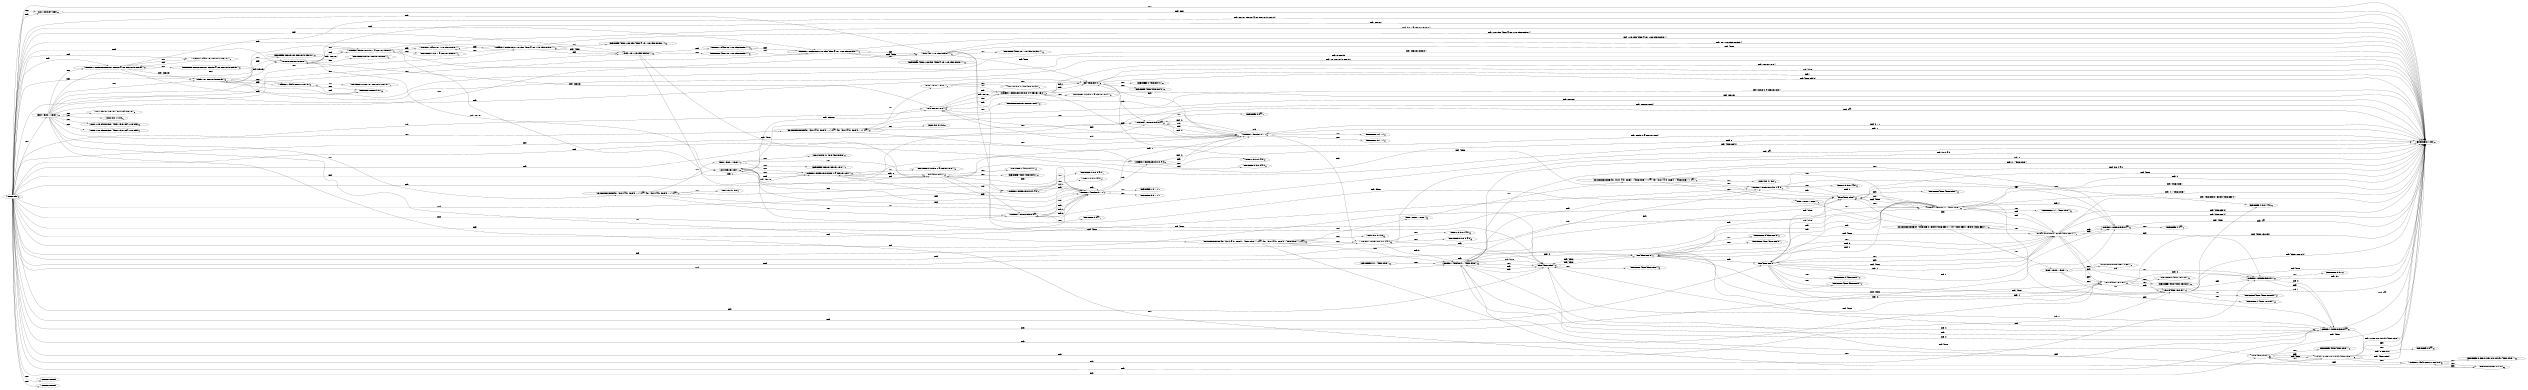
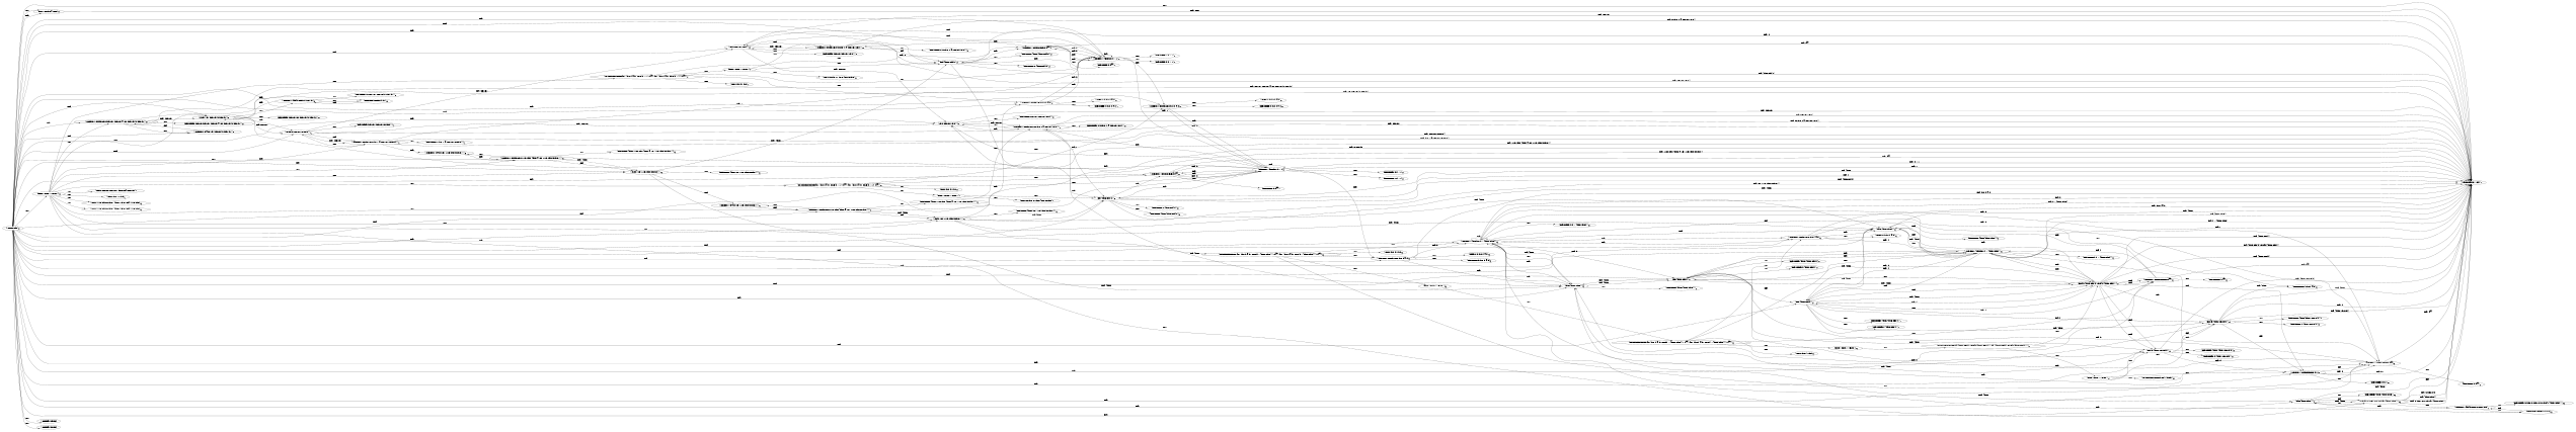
  digraph {
    fontname="DejaVu Sans Mono"
    rankdir=LR
    node [fontname="DejaVu Sans Mono"]
    edge [fontname="DejaVu Sans Mono"]
    n1 [label=<(METHOD,main)<SUB>12</SUB>>]
    n2 [label=<(PARAM,String[] args)<SUB>12</SUB>>]
    n3 [label=<(BLOCK,&lt;empty&gt;,&lt;empty&gt;)<SUB>12</SUB>>]
    n4 [label=<(&lt;operator&gt;.assignment,Scanner scanner = new Scanner(System.in))<SUB>13</SUB>>]
    n5 [label=<(&lt;operator&gt;.alloc,new Scanner(System.in))<SUB>13</SUB>>]
    n6 [label=<(&lt;init&gt;,new Scanner(System.in))<SUB>13</SUB>>]
    n7 [label=<(nextInt,scanner.nextInt())<SUB>14</SUB>>]
    n8 [label=<(&lt;operator&gt;.assignment,ArrayList list1 = new ArrayList&lt;String&gt;())<SUB>15</SUB>>]
    n9 [label=<(&lt;init&gt;,new ArrayList&lt;String&gt;())<SUB>15</SUB>>]
    n10 [label=<(&lt;operator&gt;.assignment,ArrayList list2 = new ArrayList&lt;String&gt;())<SUB>16</SUB>>]
    n11 [label=<(&lt;init&gt;,new ArrayList&lt;String&gt;())<SUB>16</SUB>>]
    n12 [label=<(&lt;operator&gt;.assignment,int i = 0)<SUB>17</SUB>>]
    n13 [label=<(&lt;operator&gt;.lessThan,i &lt; n)<SUB>17</SUB>>]
    n14 [label=<(&lt;operator&gt;.postIncrement,i++)<SUB>17</SUB>>]
    n15 [label=<(next,scanner.next())<SUB>18</SUB>>]
    n16 [label=<(add,list1.add(s))<SUB>19</SUB>>]
    n17 [label=<(&lt;operator&gt;.assignment,int i = 0)<SUB>21</SUB>>]
    n18 [label=<(&lt;operator&gt;.lessThan,i &lt; n)<SUB>21</SUB>>]
    n19 [label=<(&lt;operator&gt;.postIncrement,i++)<SUB>21</SUB>>]
    n20 [label=<(next,scanner.next())<SUB>22</SUB>>]
    n21 [label=<(add,list2.add(s))<SUB>23</SUB>>]
    n22 [label=<(&lt;operator&gt;.assignment,int i = 0)<SUB>25</SUB>>]
    n23 [label=<(&lt;operator&gt;.lessThan,i &lt; list1.size())<SUB>25</SUB>>]
    n24 [label=<(size,list1.size())<SUB>25</SUB>>]
    n25 [label=<(&lt;operator&gt;.postIncrement,i++)<SUB>25</SUB>>]
    n26 [label=<(&lt;operator&gt;.assignment,int j = 0)<SUB>26</SUB>>]
    n27 [label=<(&lt;operator&gt;.lessThan,j &lt; list2.size())<SUB>26</SUB>>]
    n28 [label=<(size,list2.size())<SUB>26</SUB>>]
    n29 [label=<(&lt;operator&gt;.postIncrement,j++)<SUB>26</SUB>>]
    n30 [label=<(get,list1.get(i))<SUB>27</SUB>>]
    n31 [label=<(get,list2.get(j))<SUB>27</SUB>>]
    n32 [label=<(remove,list1.remove(i))<SUB>28</SUB>>]
    n33 [label=<(remove,list2.remove(j))<SUB>29</SUB>>]
    n34 [label=<(&lt;operator&gt;.postDecrement,i--)<SUB>30</SUB>>]
    n35 [label=<(size,list1.size())<SUB>35</SUB>>]
    n36 [label=<(MODIFIER,PUBLIC)>]
    n37 [label=<(MODIFIER,STATIC)>]
    n38 [label=<(METHOD_RETURN,void)<SUB>12</SUB>>]
    n39 [label=<(LOCAL,Scanner scanner: java.util.Scanner)<SUB>13</SUB>>]
    n40 [label=<(LOCAL,int n: int)<SUB>14</SUB>>]
    n41 [label=<(&lt;operator&gt;.assignment,int n = scanner.nextInt())<SUB>14</SUB>>]
    n42 [label=<(LOCAL,ArrayList&lt;String&gt; list1: java.util.ArrayList)<SUB>15</SUB>>]
    n43 [label=<(LOCAL,ArrayList&lt;String&gt; list2: java.util.ArrayList)<SUB>16</SUB>>]
    n44 [label=<(CONTROL_STRUCTURE,for (int i = 0; Some(i &lt; n); i++),for (int i = 0; Some(i &lt; n); i++))<SUB>17</SUB>>]
    n45 [label=<(CONTROL_STRUCTURE,for (int i = 0; Some(i &lt; n); i++),for (int i = 0; Some(i &lt; n); i++))<SUB>21</SUB>>]
    n46 [label=<(CONTROL_STRUCTURE,for (int i = 0; Some(i &lt; list1.size()); i++),for (int i = 0; Some(i &lt; list1.size()); i++))<SUB>25</SUB>>]
    n47 [label=<(println,System.out.println(list1.size()))<SUB>35</SUB>>]
    n48 [label=<(IDENTIFIER,scanner,Scanner scanner = new Scanner(System.in))<SUB>13</SUB>>]
    n49 [label=<(FIELD_IDENTIFIER,in,in)<SUB>13</SUB>>]
    n50 [label=<(IDENTIFIER,scanner,new Scanner(System.in))<SUB>13</SUB>>]
    n51 [label=<(&lt;operator&gt;.fieldAccess,System.in)<SUB>13</SUB>>]
    n52 [label=<(IDENTIFIER,scanner,scanner.nextInt())<SUB>14</SUB>>]
    n53 [label=<(&lt;operator&gt;.alloc,new ArrayList&lt;String&gt;())<SUB>15</SUB>>]
    n54 [label=<(IDENTIFIER,list1,ArrayList list1 = new ArrayList&lt;String&gt;())<SUB>15</SUB>>]
    n55 [label=<(IDENTIFIER,list1,new ArrayList&lt;String&gt;())<SUB>15</SUB>>]
    n56 [label=<(&lt;operator&gt;.alloc,new ArrayList&lt;String&gt;())<SUB>16</SUB>>]
    n57 [label=<(IDENTIFIER,list2,ArrayList list2 = new ArrayList&lt;String&gt;())<SUB>16</SUB>>]
    n58 [label=<(IDENTIFIER,list2,new ArrayList&lt;String&gt;())<SUB>16</SUB>>]
    n59 [label=<(IDENTIFIER,i,int i = 0)<SUB>17</SUB>>]
    n60 [label=<(LITERAL,0,int i = 0)<SUB>17</SUB>>]
    n61 [label=<(IDENTIFIER,i,i &lt; n)<SUB>17</SUB>>]
    n62 [label=<(IDENTIFIER,n,i &lt; n)<SUB>17</SUB>>]
    n63 [label=<(&lt;operator&gt;.assignment,String s = scanner.next())<SUB>18</SUB>>]
    n64 [label=<(IDENTIFIER,i,i++)<SUB>17</SUB>>]
    n65 [label=<(IDENTIFIER,scanner,scanner.next())<SUB>18</SUB>>]
    n66 [label=<(IDENTIFIER,list1,list1.add(s))<SUB>19</SUB>>]
    n67 [label=<(IDENTIFIER,s,list1.add(s))<SUB>19</SUB>>]
    n68 [label=<(IDENTIFIER,i,int i = 0)<SUB>21</SUB>>]
    n69 [label=<(LITERAL,0,int i = 0)<SUB>21</SUB>>]
    n70 [label=<(IDENTIFIER,i,i &lt; n)<SUB>21</SUB>>]
    n71 [label=<(IDENTIFIER,n,i &lt; n)<SUB>21</SUB>>]
    n72 [label=<(&lt;operator&gt;.assignment,String s = scanner.next())<SUB>22</SUB>>]
    n73 [label=<(IDENTIFIER,i,i++)<SUB>21</SUB>>]
    n74 [label=<(IDENTIFIER,scanner,scanner.next())<SUB>22</SUB>>]
    n75 [label=<(IDENTIFIER,list2,list2.add(s))<SUB>23</SUB>>]
    n76 [label=<(IDENTIFIER,s,list2.add(s))<SUB>23</SUB>>]
    n77 [label=<(IDENTIFIER,i,int i = 0)<SUB>25</SUB>>]
    n78 [label=<(LITERAL,0,int i = 0)<SUB>25</SUB>>]
    n79 [label=<(IDENTIFIER,i,i &lt; list1.size())<SUB>25</SUB>>]
    n80 [label=<(FIELD_IDENTIFIER,out,out)<SUB>35</SUB>>]
    n81 [label=<(IDENTIFIER,list1,list1.size())<SUB>25</SUB>>]
    n82 [label=<(IDENTIFIER,i,i++)<SUB>25</SUB>>]
    n83 [label=<(IDENTIFIER,j,int j = 0)<SUB>26</SUB>>]
    n84 [label=<(LITERAL,0,int j = 0)<SUB>26</SUB>>]
    n85 [label=<(IDENTIFIER,j,j &lt; list2.size())<SUB>26</SUB>>]
    n86 [label=<(equals,list1.get(i).equals(list2.get(j)))<SUB>27</SUB>>]
    n87 [label=<(IDENTIFIER,list2,list2.size())<SUB>26</SUB>>]
    n88 [label=<(IDENTIFIER,j,j++)<SUB>26</SUB>>]
    n89 [label=<(IDENTIFIER,list1,list1.get(i))<SUB>27</SUB>>]
    n90 [label=<(IDENTIFIER,i,list1.get(i))<SUB>27</SUB>>]
    n91 [label=<(IDENTIFIER,list2,list2.get(j))<SUB>27</SUB>>]
    n92 [label=<(IDENTIFIER,j,list2.get(j))<SUB>27</SUB>>]
    n93 [label=<(IDENTIFIER,list1,list1.remove(i))<SUB>28</SUB>>]
    n94 [label=<(IDENTIFIER,i,list1.remove(i))<SUB>28</SUB>>]
    n95 [label=<(IDENTIFIER,list2,list2.remove(j))<SUB>29</SUB>>]
    n96 [label=<(IDENTIFIER,j,list2.remove(j))<SUB>29</SUB>>]
    n97 [label=<(IDENTIFIER,i,i--)<SUB>30</SUB>>]
    n98 [label=<(IDENTIFIER,list1,list1.size())<SUB>35</SUB>>]
    n99 [label=<(IDENTIFIER,n,int n = scanner.nextInt())<SUB>14</SUB>>]
    n100 [label=<(LOCAL,int i: int)<SUB>17</SUB>>]
    n101 [label=<(BLOCK,&lt;empty&gt;,&lt;empty&gt;)<SUB>17</SUB>>]
    n102 [label=<(LOCAL,int i: int)<SUB>21</SUB>>]
    n103 [label=<(BLOCK,&lt;empty&gt;,&lt;empty&gt;)<SUB>21</SUB>>]
    n104 [label=<(LOCAL,int i: int)<SUB>25</SUB>>]
    n105 [label=<(BLOCK,&lt;empty&gt;,&lt;empty&gt;)<SUB>25</SUB>>]
    n106 [label=<(&lt;operator&gt;.fieldAccess,System.out)<SUB>35</SUB>>]
    n107 [label=<(IDENTIFIER,System,new Scanner(System.in))<SUB>13</SUB>>]
    n108 [label=<(LOCAL,String s: java.lang.String)<SUB>18</SUB>>]
    n109 [label=<(IDENTIFIER,s,String s = scanner.next())<SUB>18</SUB>>]
    n110 [label=<(LOCAL,String s: java.lang.String)<SUB>22</SUB>>]
    n111 [label=<(IDENTIFIER,s,String s = scanner.next())<SUB>22</SUB>>]
    n112 [label=<(CONTROL_STRUCTURE,for (int j = 0; Some(j &lt; list2.size()); j++),for (int j = 0; Some(j &lt; list2.size()); j++))<SUB>26</SUB>>]
    n113 [label=<(LOCAL,int j: int)<SUB>26</SUB>>]
    n114 [label=<(BLOCK,&lt;empty&gt;,&lt;empty&gt;)<SUB>26</SUB>>]
    n115 [label=<(CONTROL_STRUCTURE,if (list1.get(i).equals(list2.get(j))),if (list1.get(i).equals(list2.get(j))))<SUB>27</SUB>>]
    n116 [label=<(BLOCK,&lt;empty&gt;,&lt;empty&gt;)<SUB>27</SUB>>]
    n117 [label=<(CONTROL_STRUCTURE,break;,break;)<SUB>31</SUB>>]
    n118 [label=<(IDENTIFIER,System,System.out.println(list1.size()))<SUB>35</SUB>>]
    n1 -> n2 [label="AST: "]
    n1 -> n2 [label="DDG: "]
    n1 -> n3 [label="AST: "]
    n1 -> n4 [label="DDG: "]
    n1 -> n5 [label="CFG: "]
    n1 -> n6 [label="DDG: "]
    n1 -> n7 [label="DDG: "]
    n1 -> n8 [label="DDG: "]
    n1 -> n9 [label="DDG: "]
    n1 -> n10 [label="DDG: "]
    n1 -> n11 [label="DDG: "]
    n1 -> n12 [label="DDG: "]
    n1 -> n13 [label="DDG: "]
    n1 -> n14 [label="DDG: "]
    n1 -> n15 [label="DDG: "]
    n1 -> n16 [label="DDG: "]
    n1 -> n17 [label="DDG: "]
    n1 -> n18 [label="DDG: "]
    n1 -> n19 [label="DDG: "]
    n1 -> n20 [label="DDG: "]
    n1 -> n21 [label="DDG: "]
    n1 -> n22 [label="DDG: "]
    n1 -> n23 [label="DDG: "]
    n1 -> n24 [label="DDG: "]
    n1 -> n25 [label="DDG: "]
    n1 -> n26 [label="DDG: "]
    n1 -> n27 [label="DDG: "]
    n1 -> n28 [label="DDG: "]
    n1 -> n29 [label="DDG: "]
    n1 -> n30 [label="DDG: "]
    n1 -> n31 [label="DDG: "]
    n1 -> n32 [label="DDG: "]
    n1 -> n33 [label="DDG: "]
    n1 -> n34 [label="DDG: "]
    n1 -> n35 [label="DDG: "]
    n1 -> n36 [label="AST: "]
    n1 -> n37 [label="AST: "]
    n1 -> n38 [label="AST: "]
    n2 -> n38 [label="DDG: args"]
    n3 -> n4 [label="AST: "]
    n3 -> n6 [label="AST: "]
    n3 -> n8 [label="AST: "]
    n3 -> n9 [label="AST: "]
    n3 -> n10 [label="AST: "]
    n3 -> n11 [label="AST: "]
    n3 -> n39 [label="AST: "]
    n3 -> n40 [label="AST: "]
    n3 -> n41 [label="AST: "]
    n3 -> n42 [label="AST: "]
    n3 -> n43 [label="AST: "]
    n3 -> n44 [label="AST: "]
    n3 -> n45 [label="AST: "]
    n3 -> n46 [label="AST: "]
    n3 -> n47 [label="AST: "]
    n4 -> n5 [label="AST: "]
    n4 -> n6 [label="DDG: scanner"]
    n4 -> n38 [label="DDG: Scanner scanner = new Scanner(System.in)"]
    n4 -> n48 [label="AST: "]
    n4 -> n49 [label="CFG: "]
    n5 -> n4 [label="CFG: "]
    n6 -> n7 [label="CFG: "]
    n6 -> n7 [label="DDG: scanner"]
    n6 -> n38 [label="DDG: System.in"]
    n6 -> n38 [label="DDG: new Scanner(System.in)"]
    n6 -> n50 [label="AST: "]
    n6 -> n51 [label="AST: "]
    n7 -> n15 [label="DDG: scanner"]
    n7 -> n20 [label="DDG: scanner"]
    n7 -> n38 [label="DDG: scanner"]
    n7 -> n41 [label="CFG: "]
    n7 -> n41 [label="DDG: scanner"]
    n7 -> n52 [label="AST: "]
    n8 -> n9 [label="CFG: "]
    n8 -> n9 [label="DDG: list1"]
    n8 -> n38 [label="DDG: ArrayList list1 = new ArrayList&lt;String&gt;()"]
    n8 -> n53 [label="AST: "]
    n8 -> n54 [label="AST: "]
    n9 -> n16 [label="DDG: list1"]
    n9 -> n24 [label="DDG: list1"]
    n9 -> n55 [label="AST: "]
    n9 -> n56 [label="CFG: "]
    n10 -> n11 [label="CFG: "]
    n10 -> n11 [label="DDG: list2"]
    n10 -> n38 [label="DDG: ArrayList list2 = new ArrayList&lt;String&gt;()"]
    n10 -> n56 [label="AST: "]
    n10 -> n57 [label="AST: "]
    n11 -> n12 [label="CFG: "]
    n11 -> n21 [label="DDG: list2"]
    n11 -> n28 [label="DDG: list2"]
    n11 -> n38 [label="DDG: list2"]
    n11 -> n38 [label="DDG: new ArrayList&lt;String&gt;()"]
    n11 -> n58 [label="AST: "]
    n12 -> n13 [label="CFG: "]
    n12 -> n13 [label="DDG: i"]
    n12 -> n59 [label="AST: "]
    n12 -> n60 [label="AST: "]
    n13 -> n13 [label="CDG: "]
    n13 -> n14 [label="DDG: i"]
    n13 -> n14 [label="CDG: "]
    n13 -> n15 [label="CFG: "]
    n13 -> n15 [label="CDG: "]
    n13 -> n16 [label="CDG: "]
    n13 -> n17 [label="CFG: "]
    n13 -> n18 [label="DDG: n"]
    n13 -> n61 [label="AST: "]
    n13 -> n62 [label="AST: "]
    n13 -> n63 [label="CDG: "]
    n14 -> n13 [label="CFG: "]
    n14 -> n13 [label="DDG: i"]
    n14 -> n38 [label="DDG: i++"]
    n14 -> n64 [label="AST: "]
    n15 -> n20 [label="DDG: scanner"]
    n15 -> n38 [label="DDG: scanner"]
    n15 -> n63 [label="CFG: "]
    n15 -> n63 [label="DDG: scanner"]
    n15 -> n65 [label="AST: "]
    n16 -> n14 [label="CFG: "]
    n16 -> n24 [label="DDG: list1"]
    n16 -> n38 [label="DDG: s"]
    n16 -> n38 [label="DDG: list1.add(s)"]
    n16 -> n66 [label="AST: "]
    n16 -> n67 [label="AST: "]
    n17 -> n18 [label="CFG: "]
    n17 -> n18 [label="DDG: i"]
    n17 -> n68 [label="AST: "]
    n17 -> n69 [label="AST: "]
    n18 -> n18 [label="CDG: "]
    n18 -> n19 [label="DDG: i"]
    n18 -> n19 [label="CDG: "]
    n18 -> n20 [label="CFG: "]
    n18 -> n20 [label="CDG: "]
    n18 -> n21 [label="CDG: "]
    n18 -> n22 [label="CFG: "]
    n18 -> n38 [label="DDG: n"]
    n18 -> n38 [label="DDG: i &lt; n"]
    n18 -> n70 [label="AST: "]
    n18 -> n71 [label="AST: "]
    n18 -> n72 [label="CDG: "]
    n19 -> n18 [label="CFG: "]
    n19 -> n18 [label="DDG: i"]
    n19 -> n38 [label="DDG: i++"]
    n19 -> n73 [label="AST: "]
    n20 -> n38 [label="DDG: scanner"]
    n20 -> n72 [label="CFG: "]
    n20 -> n72 [label="DDG: scanner"]
    n20 -> n74 [label="AST: "]
    n21 -> n19 [label="CFG: "]
    n21 -> n28 [label="DDG: list2"]
    n21 -> n38 [label="DDG: list2"]
    n21 -> n38 [label="DDG: s"]
    n21 -> n38 [label="DDG: list2.add(s)"]
    n21 -> n75 [label="AST: "]
    n21 -> n76 [label="AST: "]
    n22 -> n23 [label="DDG: i"]
    n22 -> n24 [label="CFG: "]
    n22 -> n38 [label="DDG: int i = 0"]
    n22 -> n77 [label="AST: "]
    n22 -> n78 [label="AST: "]
    n23 -> n23 [label="CDG: "]
    n23 -> n24 [label="AST: "]
    n23 -> n24 [label="CDG: "]
    n23 -> n25 [label="DDG: i"]
    n23 -> n25 [label="CDG: "]
    n23 -> n26 [label="CFG: "]
    n23 -> n26 [label="CDG: "]
    n23 -> n27 [label="CDG: "]
    n23 -> n28 [label="CDG: "]
    n23 -> n30 [label="DDG: i"]
    n23 -> n38 [label="DDG: i"]
    n23 -> n38 [label="DDG: i &lt; list1.size()"]
-   n79 -> n23 [label="AST: "]
+   n23 -> n79 [label="AST: "]
    n23 -> n80 [label="CFG: "]
    n24 -> n23 [label="CFG: "]
    n24 -> n23 [label="DDG: list1"]
    n24 -> n30 [label="DDG: list1"]
    n24 -> n35 [label="DDG: list1"]
    n24 -> n81 [label="AST: "]
    n25 -> n23 [label="DDG: i"]
    n25 -> n24 [label="CFG: "]
    n25 -> n38 [label="DDG: i++"]
    n25 -> n82 [label="AST: "]
    n26 -> n27 [label="DDG: j"]
    n26 -> n28 [label="CFG: "]
    n26 -> n38 [label="DDG: int j = 0"]
    n26 -> n83 [label="AST: "]
    n26 -> n84 [label="AST: "]
    n27 -> n25 [label="CFG: "]
    n27 -> n28 [label="AST: "]
    n27 -> n30 [label="CFG: "]
    n27 -> n30 [label="CDG: "]
    n27 -> n31 [label="DDG: j"]
    n27 -> n31 [label="CDG: "]
    n27 -> n38 [label="DDG: j"]
    n27 -> n38 [label="DDG: list2.size()"]
    n27 -> n38 [label="DDG: j &lt; list2.size()"]
    n27 -> n85 [label="AST: "]
    n27 -> n86 [label="CDG: "]
    n28 -> n27 [label="CFG: "]
    n28 -> n27 [label="DDG: list2"]
    n28 -> n31 [label="DDG: list2"]
    n28 -> n38 [label="DDG: list2"]
    n28 -> n87 [label="CDG: "]
    n29 -> n27 [label="DDG: j"]
    n29 -> n28 [label="CFG: "]
    n29 -> n38 [label="DDG: j++"]
    n29 -> n88 [label="AST: "]
    n30 -> n24 [label="DDG: list1"]
    n30 -> n25 [label="DDG: i"]
    n30 -> n31 [label="CFG: "]
    n30 -> n32 [label="DDG: list1"]
    n30 -> n32 [label="DDG: i"]
    n30 -> n86 [label="DDG: list1"]
    n30 -> n86 [label="DDG: i"]
    n30 -> n89 [label="AST: "]
    n30 -> n90 [label="AST: "]
    n31 -> n28 [label="DDG: list2"]
    n31 -> n29 [label="DDG: j"]
    n31 -> n33 [label="DDG: list2"]
    n31 -> n33 [label="DDG: j"]
    n31 -> n86 [label="CFG: "]
    n31 -> n86 [label="DDG: list2"]
    n31 -> n86 [label="DDG: j"]
    n31 -> n91 [label="AST: "]
    n31 -> n92 [label="AST: "]
    n32 -> n24 [label="DDG: list1"]
    n32 -> n33 [label="CFG: "]
    n32 -> n34 [label="DDG: i"]
    n32 -> n38 [label="DDG: list1.remove(i)"]
    n32 -> n93 [label="AST: "]
    n32 -> n94 [label="AST: "]
    n33 -> n34 [label="CFG: "]
    n33 -> n38 [label="DDG: list2"]
    n33 -> n38 [label="DDG: j"]
    n33 -> n38 [label="DDG: list2.remove(j)"]
    n33 -> n83 [label="DDG: list2"]
    n33 -> n95 [label="AST: "]
    n33 -> n96 [label="AST: "]
    n34 -> n25 [label="CFG: "]
    n34 -> n25 [label="DDG: i"]
    n34 -> n38 [label="DDG: i--"]
    n34 -> n97 [label="AST: "]
    n35 -> n38 [label="DDG: list1"]
    n35 -> n47 [label="CFG: "]
    n35 -> n47 [label="DDG: list1"]
    n35 -> n98 [label="AST: "]
    n41 -> n7 [label="AST: "]
    n41 -> n13 [label="DDG: n"]
    n41 -> n38 [label="DDG: scanner.nextInt()"]
    n41 -> n38 [label="DDG: int n = scanner.nextInt()"]
    n41 -> n53 [label="CFG: "]
    n41 -> n99 [label="AST: "]
    n44 -> n12 [label="AST: "]
    n44 -> n13 [label="AST: "]
    n44 -> n14 [label="AST: "]
    n44 -> n100 [label="AST: "]
    n44 -> n101 [label="AST: "]
    n45 -> n17 [label="AST: "]
    n45 -> n18 [label="AST: "]
    n45 -> n19 [label="AST: "]
    n45 -> n102 [label="AST: "]
    n45 -> n103 [label="AST: "]
    n46 -> n22 [label="AST: "]
    n46 -> n23 [label="AST: "]
    n46 -> n25 [label="AST: "]
    n46 -> n104 [label="AST: "]
    n46 -> n105 [label="AST: "]
    n47 -> n35 [label="AST: "]
    n47 -> n38 [label="CFG: "]
    n47 -> n38 [label="DDG: System.out"]
    n47 -> n38 [label="DDG: list1.size()"]
    n47 -> n38 [label="DDG: System.out.println(list1.size())"]
    n47 -> n106 [label="AST: "]
    n49 -> n51 [label="CFG: "]
    n51 -> n6 [label="CFG: "]
    n51 -> n49 [label="AST: "]
    n51 -> n107 [label="AST: "]
    n53 -> n8 [label="CFG: "]
    n56 -> n10 [label="CFG: "]
    n63 -> n15 [label="AST: "]
    n63 -> n16 [label="CFG: "]
    n63 -> n16 [label="DDG: s"]
    n63 -> n38 [label="DDG: scanner.next()"]
    n63 -> n38 [label="DDG: String s = scanner.next()"]
    n63 -> n109 [label="AST: "]
    n72 -> n20 [label="AST: "]
    n72 -> n21 [label="CFG: "]
    n72 -> n21 [label="DDG: s"]
    n72 -> n38 [label="DDG: scanner.next()"]
    n72 -> n38 [label="DDG: String s = scanner.next()"]
    n72 -> n111 [label="AST: "]
    n80 -> n106 [label="CFG: "]
    n86 -> n27 [label="CDG: "]
    n86 -> n28 [label="CDG: "]
    n86 -> n29 [label="CFG: "]
    n86 -> n29 [label="CDG: "]
    n86 -> n30 [label="AST: "]
    n86 -> n31 [label="AST: "]
    n86 -> n32 [label="CFG: "]
    n86 -> n32 [label="CDG: "]
    n86 -> n33 [label="CDG: "]
    n86 -> n34 [label="CDG: "]
    n86 -> n38 [label="DDG: list1.get(i)"]
    n86 -> n38 [label="DDG: list2.get(j)"]
    n86 -> n38 [label="DDG: list1.get(i).equals(list2.get(j))"]
    n101 -> n16 [label="AST: "]
    n101 -> n63 [label="AST: "]
    n101 -> n108 [label="AST: "]
    n103 -> n21 [label="AST: "]
    n103 -> n72 [label="AST: "]
    n103 -> n110 [label="AST: "]
    n105 -> n112 [label="AST: "]
    n106 -> n35 [label="CFG: "]
    n106 -> n80 [label="AST: "]
    n106 -> n118 [label="AST: "]
    n112 -> n26 [label="AST: "]
    n112 -> n27 [label="AST: "]
    n112 -> n29 [label="AST: "]
    n112 -> n113 [label="AST: "]
    n112 -> n114 [label="AST: "]
    n114 -> n115 [label="AST: "]
    n115 -> n86 [label="AST: "]
    n115 -> n116 [label="AST: "]
    n116 -> n32 [label="AST: "]
    n116 -> n33 [label="AST: "]
    n116 -> n34 [label="AST: "]
    n116 -> n117 [label="AST: "]
  }
